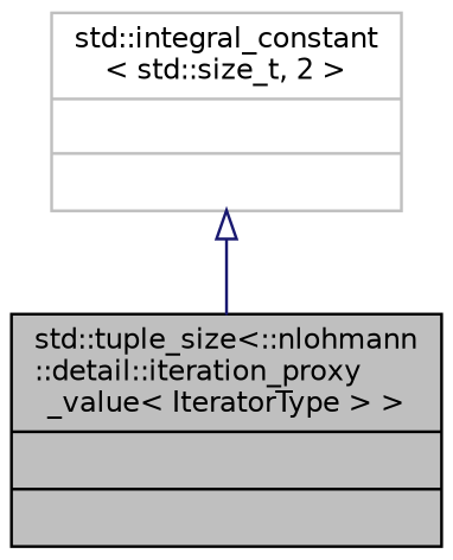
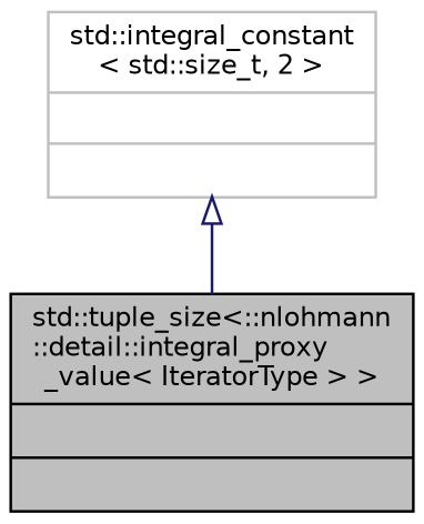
  digraph {
    node [fontname=Helvetica fontsize=10 shape=record style=filled]
-   n1 [color=black fillcolor=grey75 fontcolor=black height=0.2 label="{std::tuple_size\<::nlohmann\l::detail::iteration_proxy\l_value\< IteratorType \> \>\n||}" width=0.4]
+   n1 [color=black fillcolor=grey75 fontcolor=black height=0.2 label="{std::tuple_size\<::nlohmann\l::detail::integral_proxy\l_value\< IteratorType \> \>\n||}" width=0.4]
    n2 [color=grey75 fillcolor=white height=0.2 label="{std::integral_constant\l\< std::size_t, 2 \>\n||}" width=0.4]
    n2 -> n1 [arrowtail=onormal color=midnightblue dir=back fontname=Helvetica fontsize=10 labelfontname=Helvetica labelfontsize=10 style=solid]
  }
